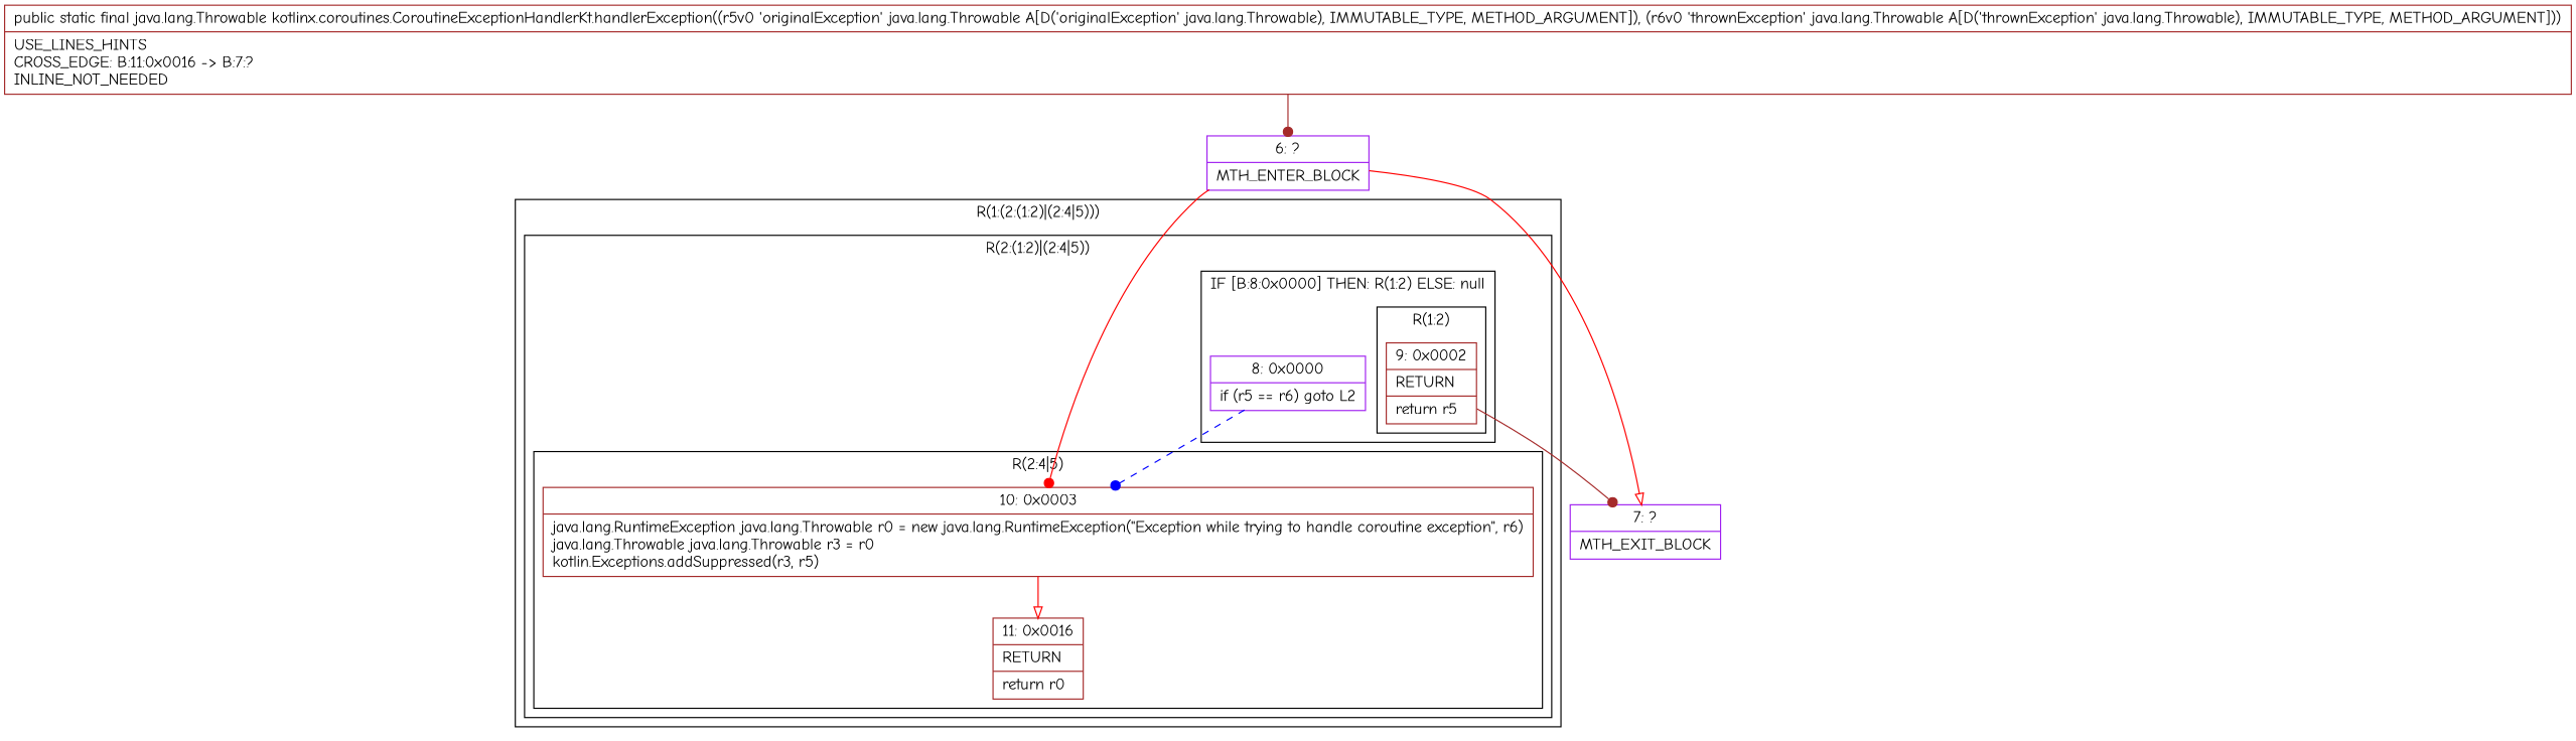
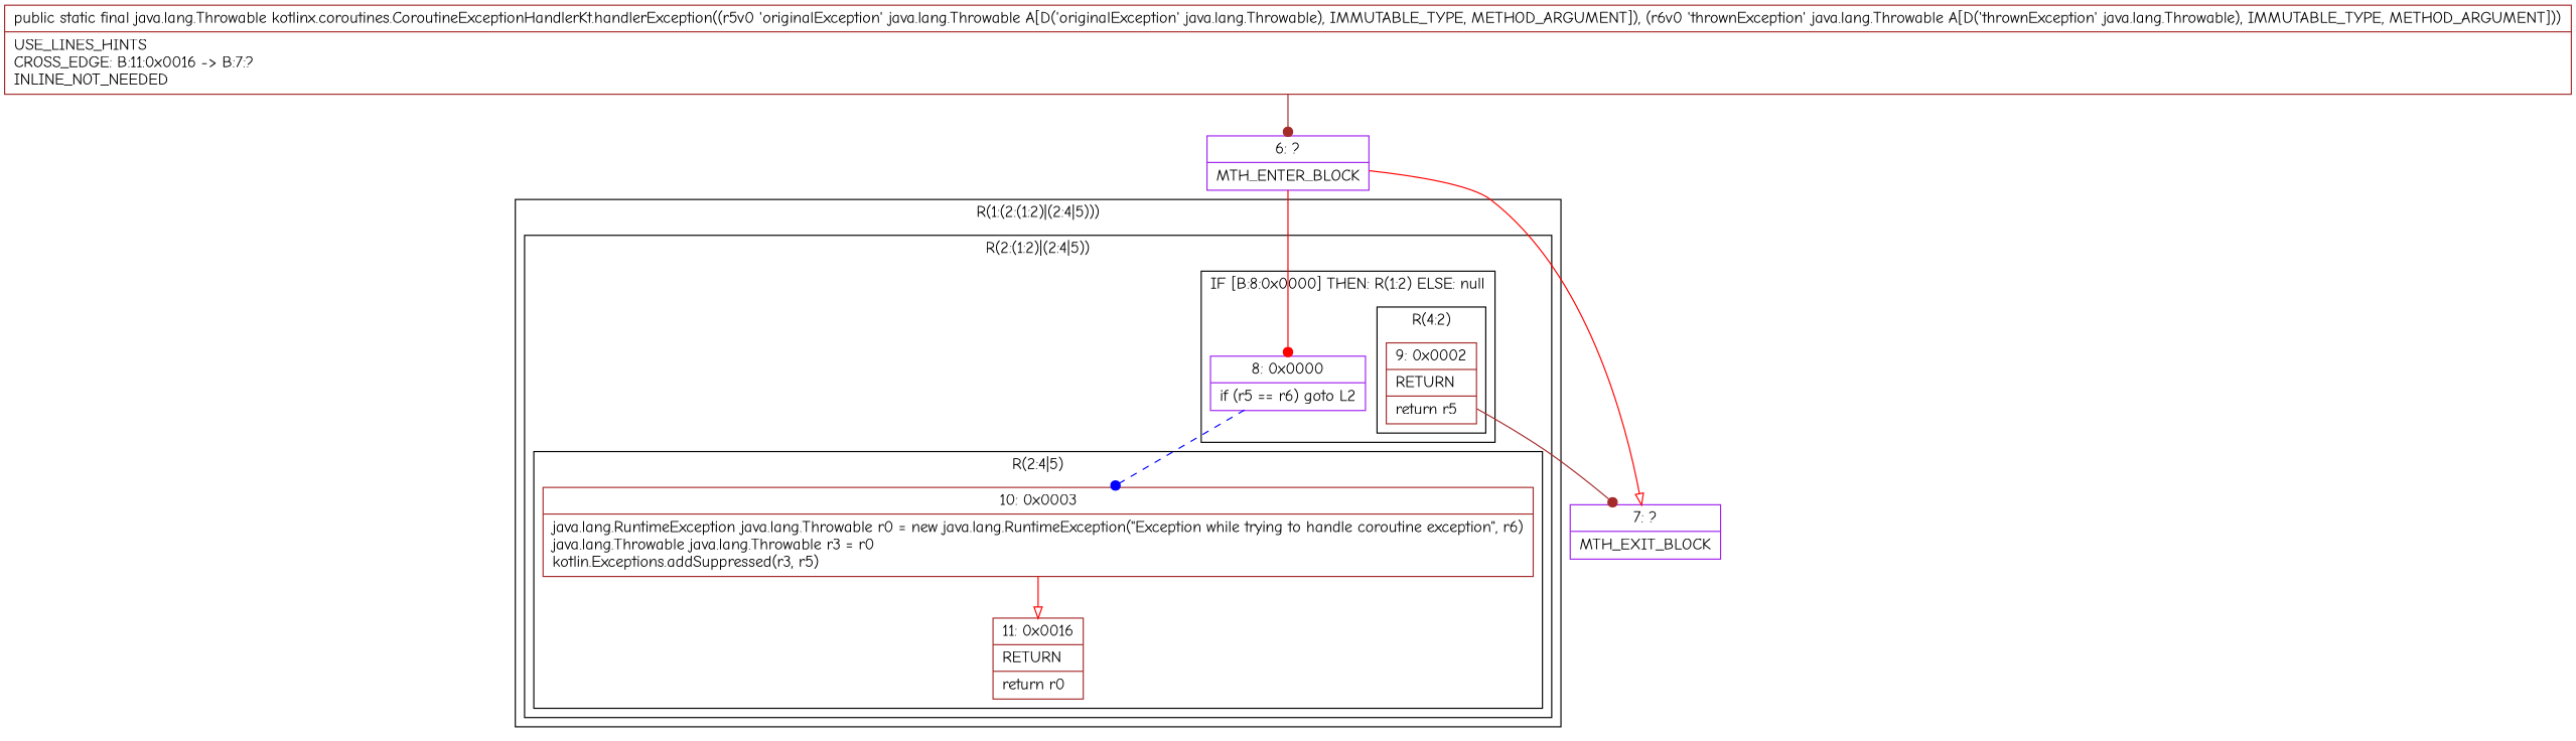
  digraph {
    fontname="Comic Neue"
    node [color=brown fontname="Comic Neue" shape=record]
    edge [arrowhead=dot color=red fontname="Comic Neue"]
    n1 [label="{9\:\ 0x0002|RETURN\l|return r5\l}"]
    n2 [color=purple label="{8\:\ 0x0000|if (r5 == r6) goto L2\l}"]
    n3 [label="{10\:\ 0x0003|java.lang.RuntimeException java.lang.Throwable r0 = new java.lang.RuntimeException(\"Exception while trying to handle coroutine exception\", r6)\ljava.lang.Throwable java.lang.Throwable r3 = r0\lkotlin.Exceptions.addSuppressed(r3, r5)\l}"]
    n4 [label="{11\:\ 0x0016|RETURN\l|return r0\l}"]
    n5 [color=purple label="{7\:\ ?|MTH_EXIT_BLOCK\l}"]
    n6 [color=purple label="{6\:\ ?|MTH_ENTER_BLOCK\l}"]
    n7 [label="{public static final java.lang.Throwable kotlinx.coroutines.CoroutineExceptionHandlerKt.handlerException((r5v0 'originalException' java.lang.Throwable A[D('originalException' java.lang.Throwable), IMMUTABLE_TYPE, METHOD_ARGUMENT]), (r6v0 'thrownException' java.lang.Throwable A[D('thrownException' java.lang.Throwable), IMMUTABLE_TYPE, METHOD_ARGUMENT]))  | USE_LINES_HINTS\lCROSS_EDGE: B:11:0x0016 \-\> B:7:?\lINLINE_NOT_NEEDED\l}"]
    subgraph cluster_1 {
      label="R(1:(2:(1:2)|(2:4|5)))"
      subgraph cluster_2 {
        label="R(2:(1:2)|(2:4|5))"
        subgraph cluster_3 {
          label="IF [B:8:0x0000] THEN: R(1:2) ELSE: null"
          n2
          subgraph cluster_4 {
-           label="R(1:2)"
+           label="R(4:2)"
            n1
          }
        }
        subgraph cluster_5 {
          label="R(2:4|5)"
          n3
          n4
        }
      }
    }
    n1 -> n5 [color=brown]
    n2 -> n3 [color=blue style=dashed]
    n3 -> n4 [arrowhead=onormal]
-   n6 -> n3
+   n6 -> n2
    n6 -> n5 [arrowhead=onormal]
    n7 -> n6 [color=brown]
  }
